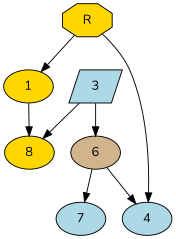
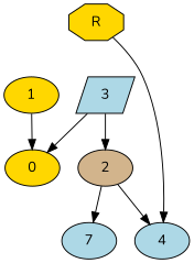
  digraph {
    fontname=Nunito
    node [fillcolor=gold fontname=Nunito shape=ellipse style=filled]
    edge [fontname=Nunito]
    1
-   8
-   2 [fillcolor=tan label=6]
+   8 [label=0]
+   2 [fillcolor=tan]
    4 [fillcolor=lightblue]
    7 [fillcolor=lightblue]
    3 [fillcolor=lightblue shape=parallelogram]
    R [shape=octagon]
    1 -> 8
    2 -> 4
    2 -> 7
    3 -> 8
    3 -> 2
-   R -> 1
    R -> 4
  }
